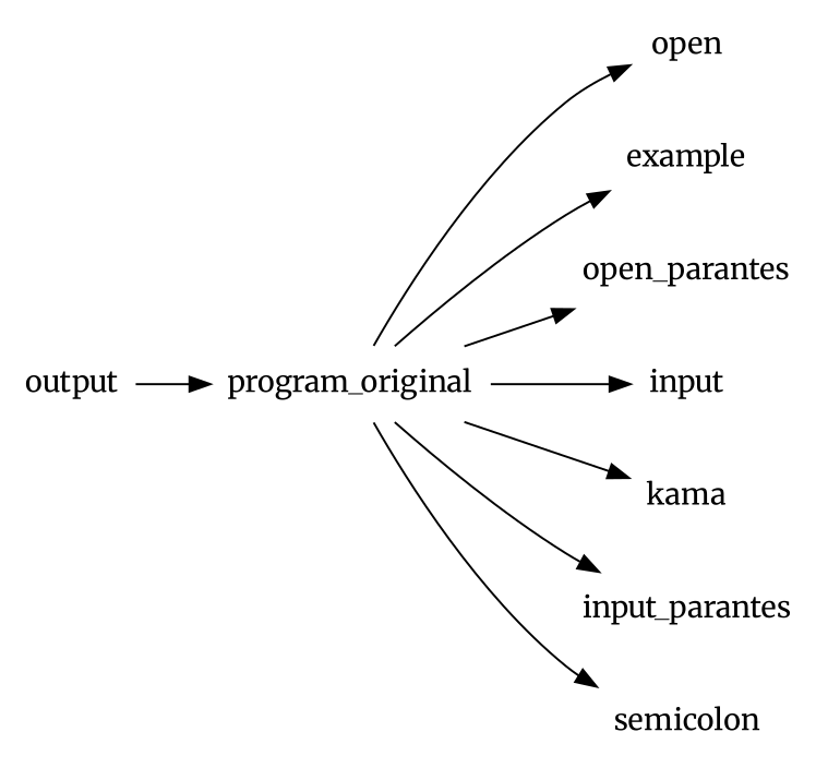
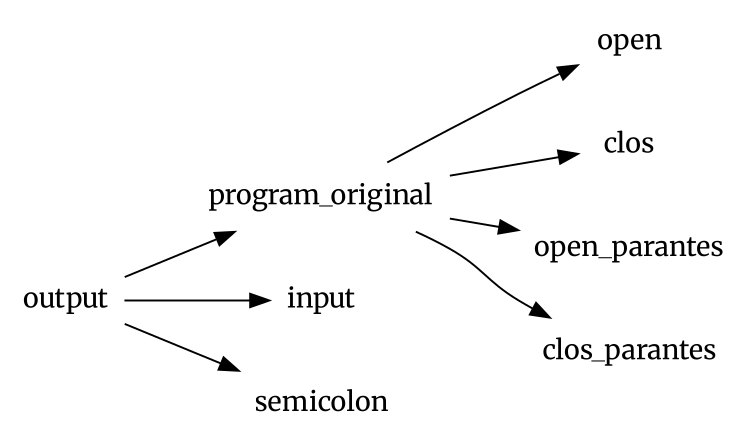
  digraph {
    fontname=Merriweather
    rankdir=LR
    node [fontname=Merriweather shape=plaintext]
    edge [dir=forward fontname=Merriweather]
    n1 [label=open]
    program_original
-   example
+   example [label=clos]
    open_parantes
    input
-   kama
-   clos_parantes [label=input_parantes]
+   clos_parantes
    semicolon
    output
    program_original -> n1
    program_original -> example
    program_original -> open_parantes
-   program_original -> input
-   program_original -> kama
+   output -> input
    program_original -> clos_parantes
-   program_original -> semicolon
+   output -> semicolon
    output -> program_original
  }
